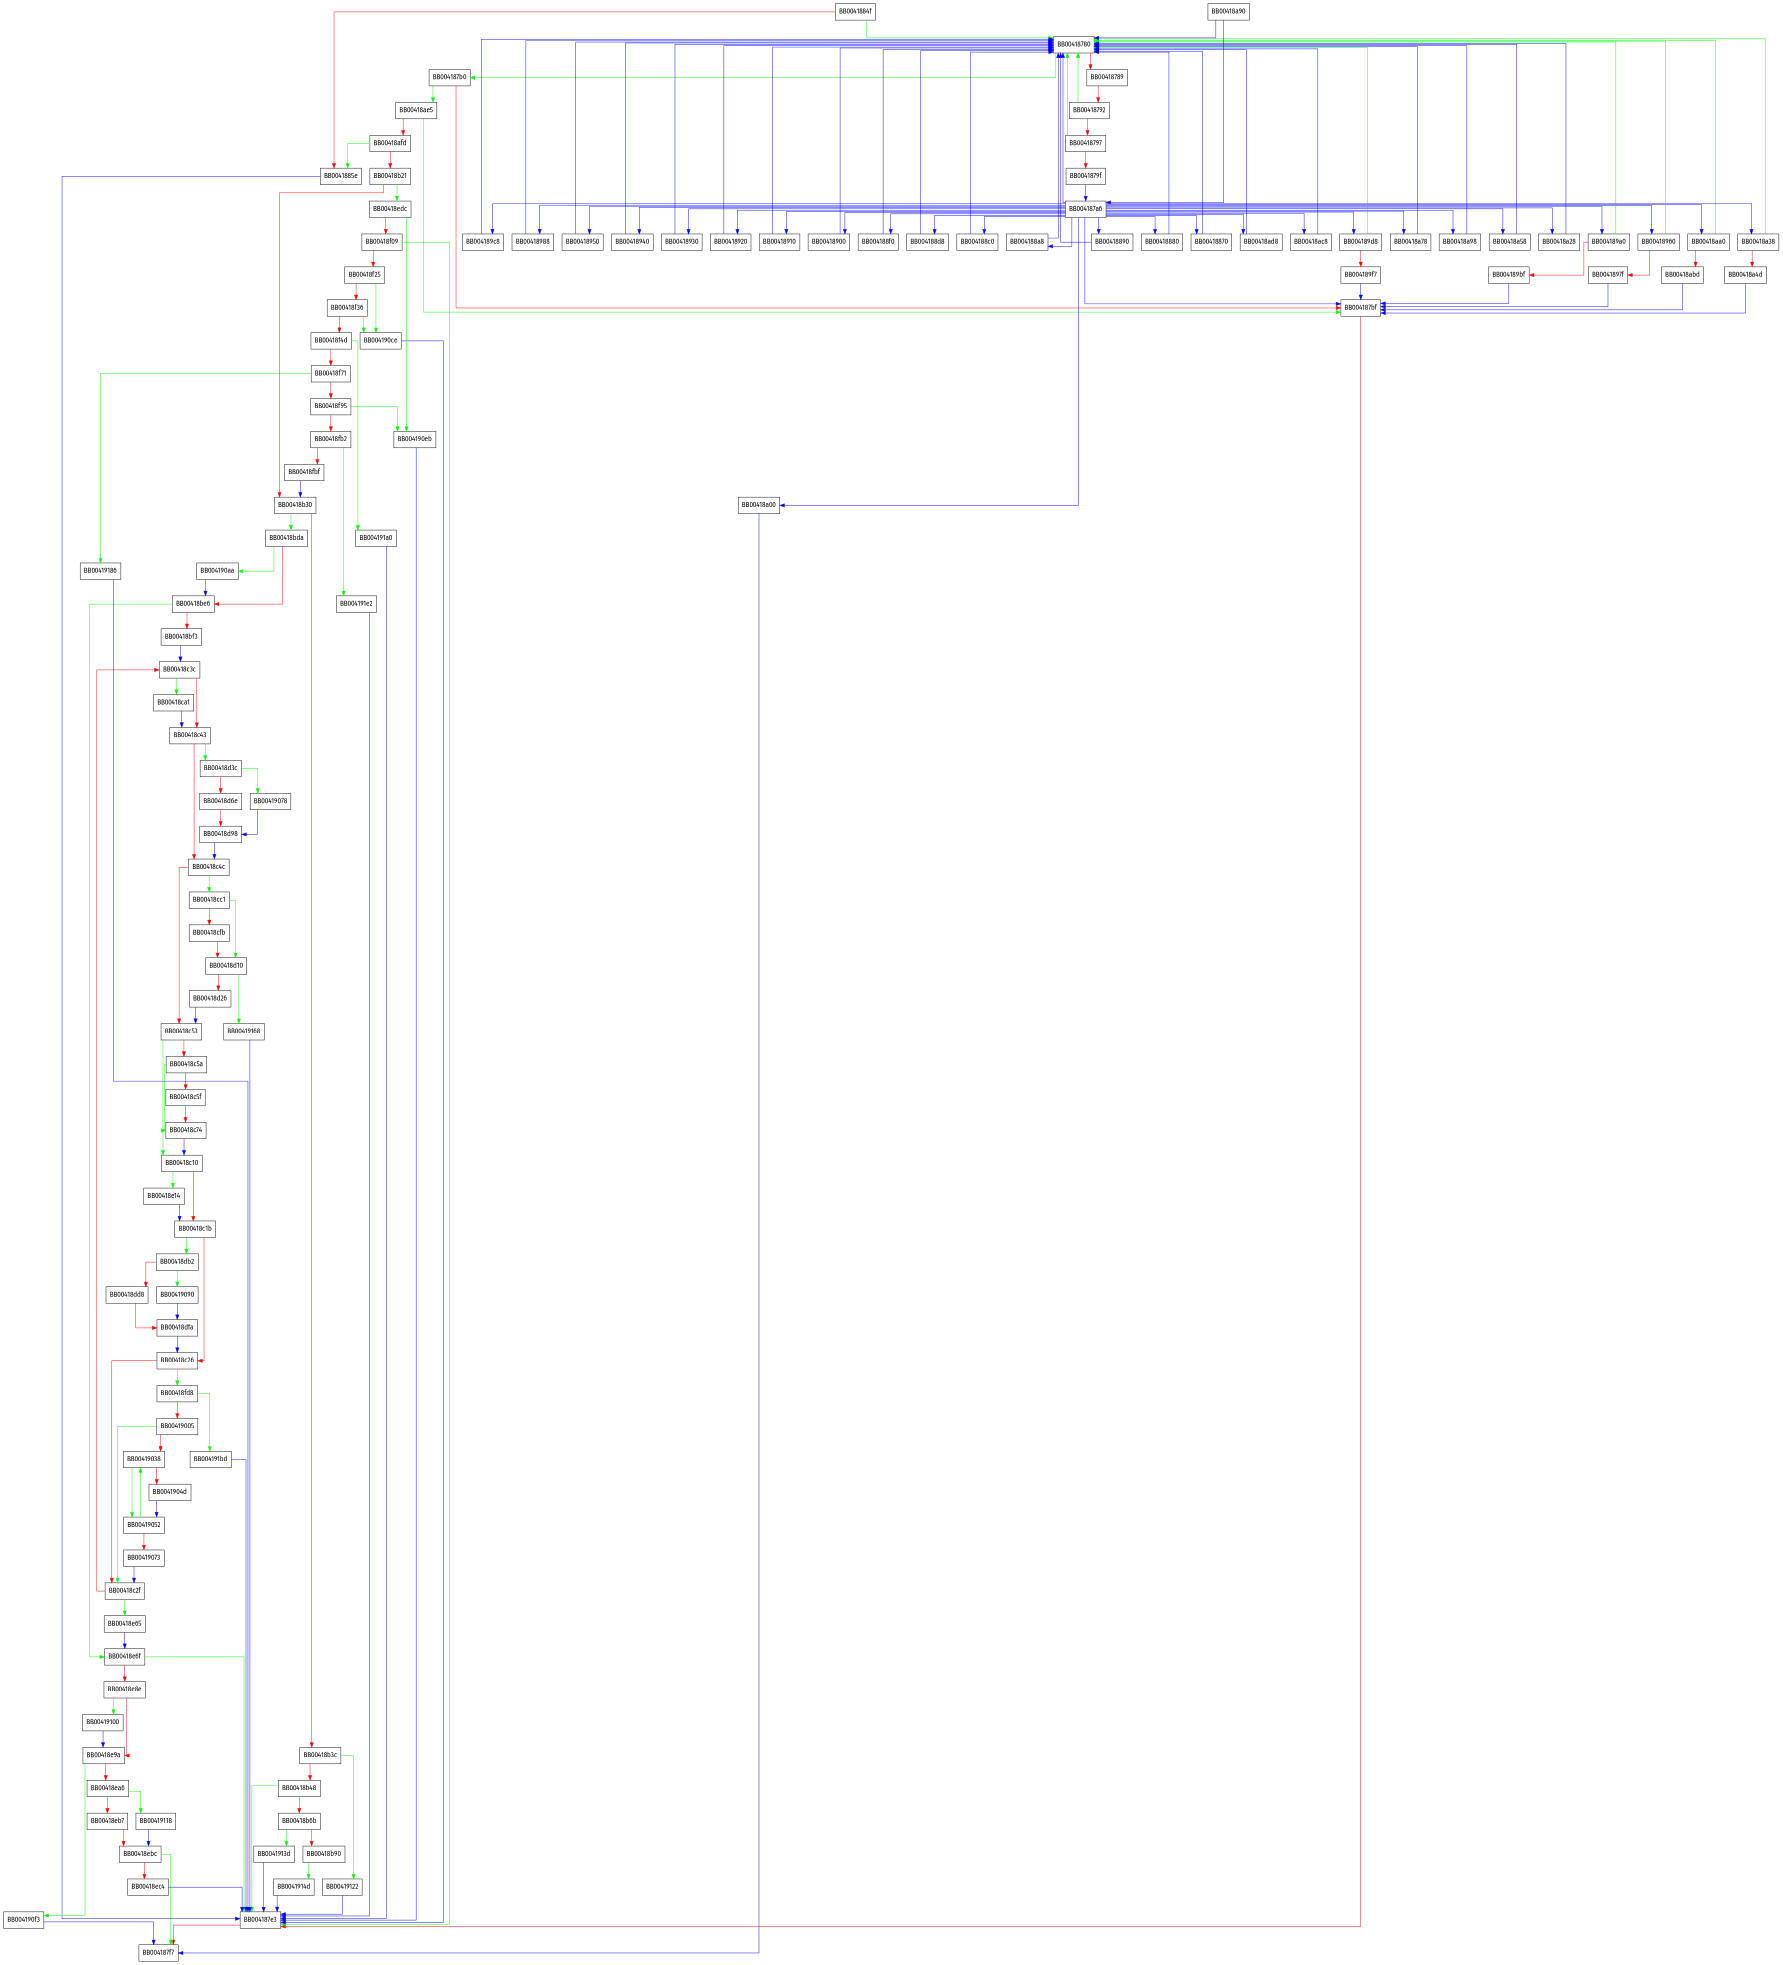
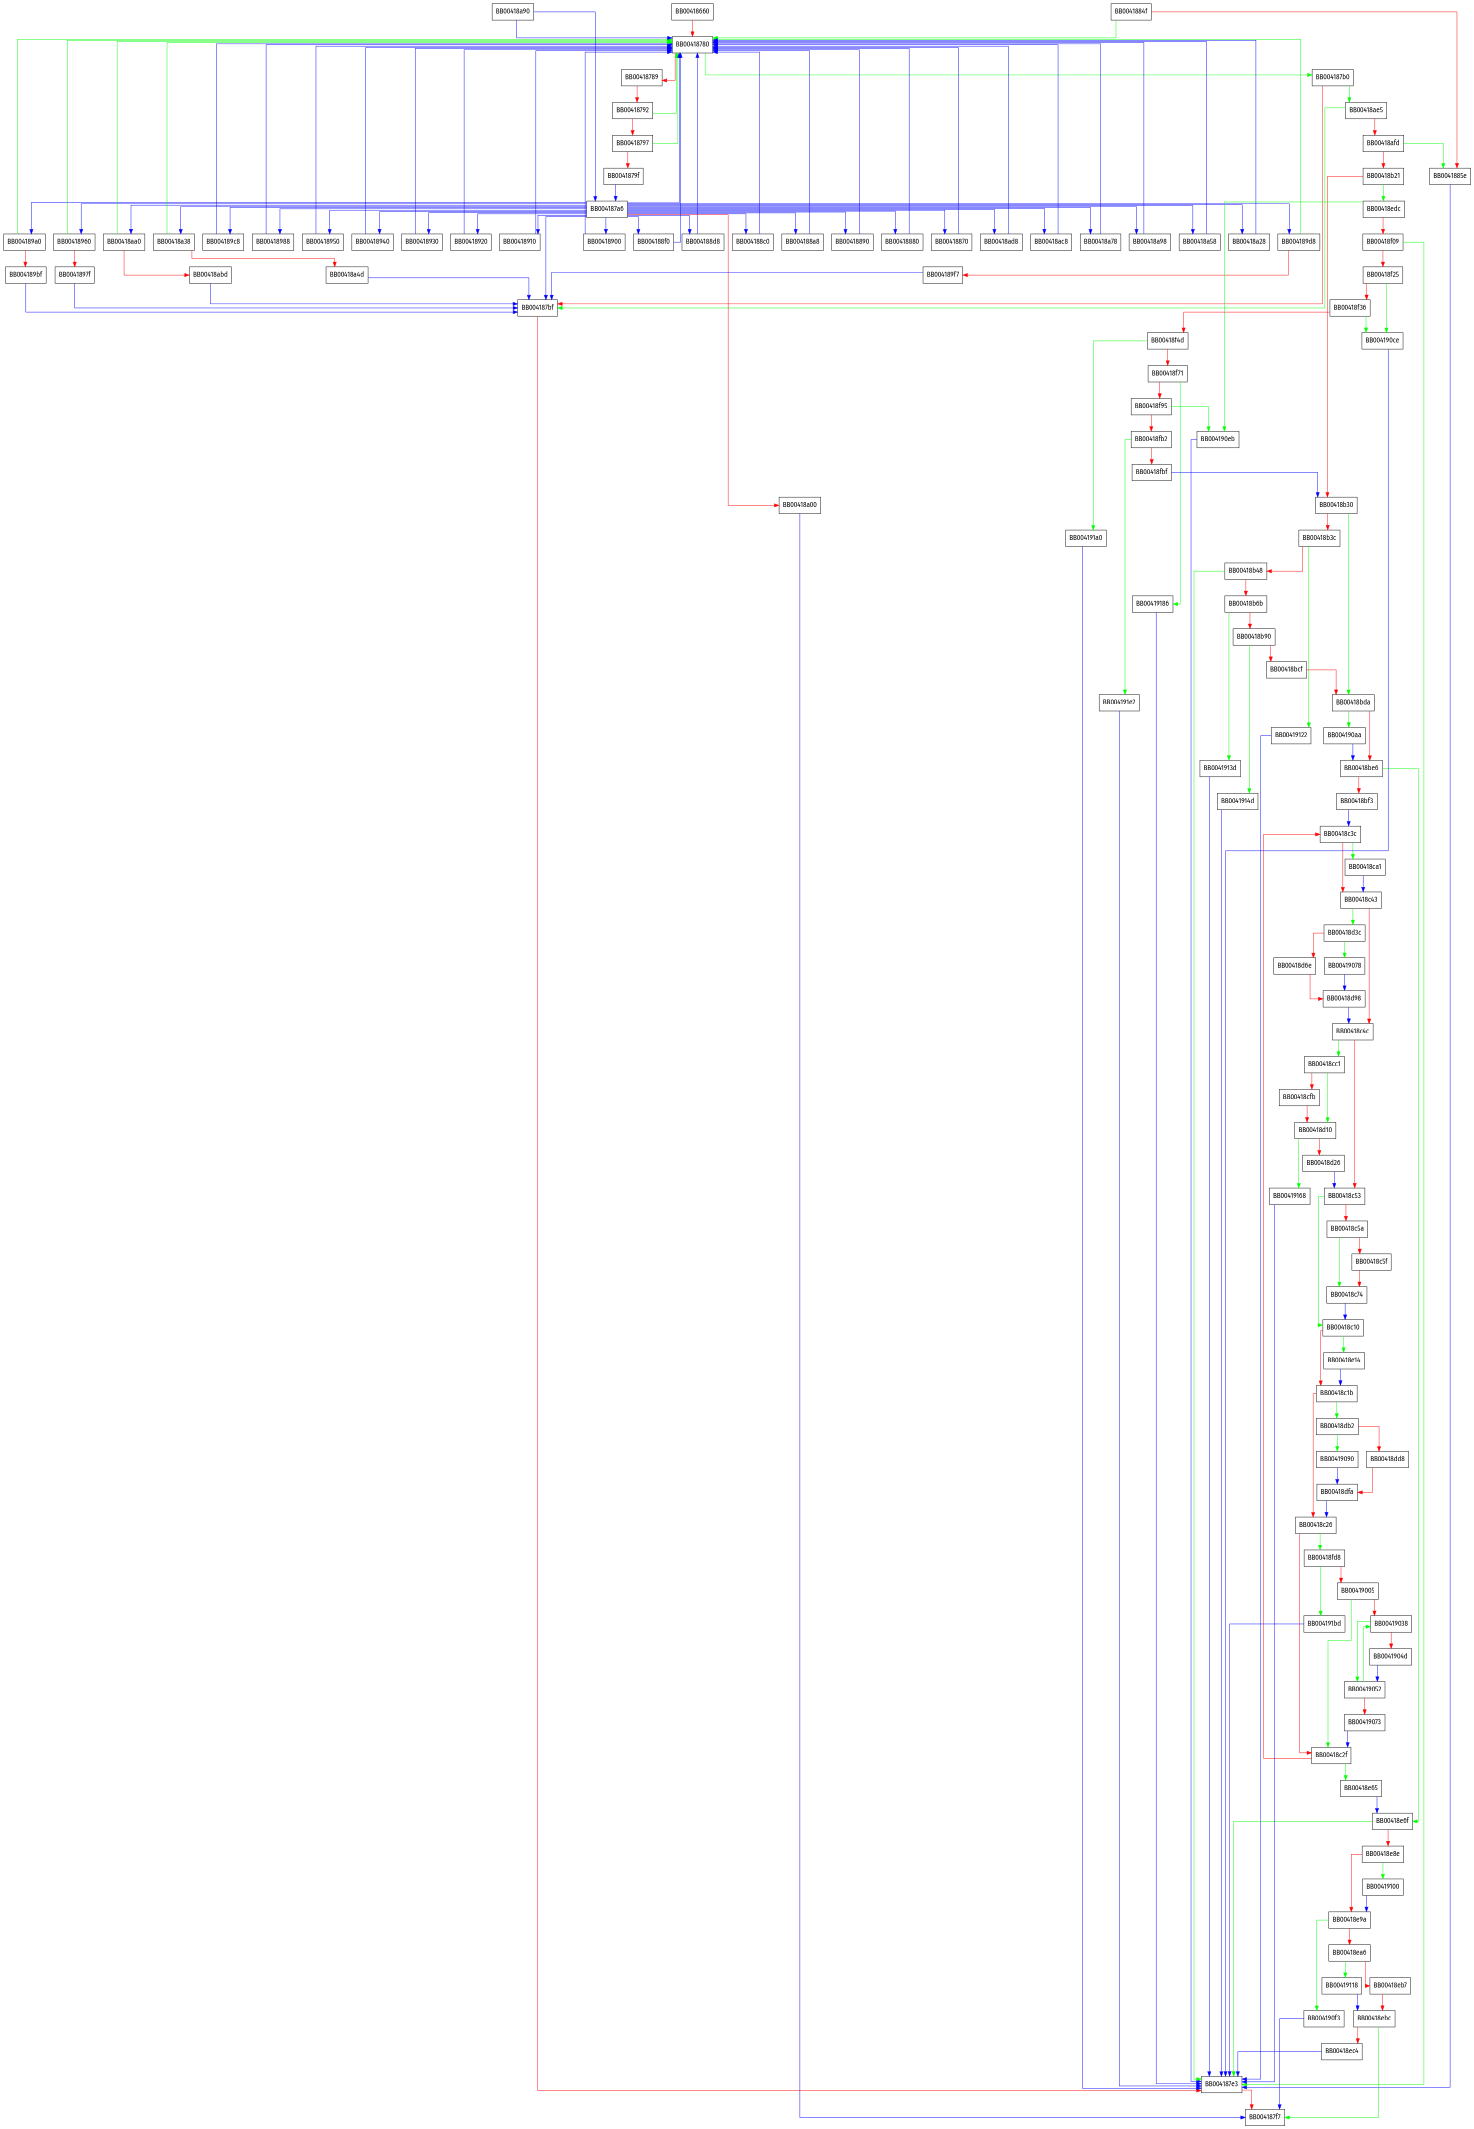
  digraph {
    fontname="Fira Sans"
    splines=ortho
    node [fontname="Fira Sans" shape=box]
    edge [color=blue fontname="Fira Sans"]
+   BB00418660
    BB00418780
    BB004187b0
    BB00418789
    BB004187bf
    BB00418ae5
    BB00418792
    BB004187e3
    BB00418afd
    BB00418797
    BB0041884f
    BB0041885e
    BB0041879f
    BB004187a6
    BB00418a00
    BB004189d8
    BB004189c8
    BB004189a0
    BB00418988
    BB00418960
    BB00418950
    BB00418940
    BB00418930
    BB00418920
    BB00418910
    BB00418900
    BB004188f0
    BB004188d8
    BB004188c0
    BB004188a8
    BB00418890
    BB00418880
    BB00418870
    BB00418ad8
    BB00418ac8
    BB00418aa0
    BB00418a78
    n38 [label=BB00418a98]
    BB00418a58
    BB00418a38
    BB00418a28
    BB004187f7
    BB004189f7
    BB004189bf
    BB0041897f
    BB00418abd
    BB00418a90
    BB00418a4d
    BB00418b21
    BB00418edc
    BB00418b30
    BB004190eb
    BB00418f09
    BB00418bda
    BB00418b3c
    BB00418f25
    BB004190aa
    BB00418be6
    BB00419122
    BB00418b48
    BB00418e6f
    BB00418bf3
    BB00418b6b
    BB0041913d
    BB00418b90
    BB0041914d
+   BB00418bcf
    BB00418e8e
    BB00418c3c
    BB00419100
    BB00418e9a
    BB00418ca1
    BB00418c43
    BB00418d3c
    BB00418c4c
    BB00418c10
    BB00418e14
    BB00418c1b
    BB00418db2
    BB00418c26
    BB00419090
    BB00418dd8
    BB00418fd8
    BB00418c2f
    BB00418dfa
    BB004191bd
    BB00419005
    BB00418e65
    BB00419038
    BB00419078
    BB00418d6e
    BB00418cc1
    BB00418c53
    BB00418d98
    BB00418d10
    BB00418cfb
    BB00418c5a
    BB00419168
    BB00418d26
    BB00418c74
    BB00418c5f
    BB004190f3
    BB00418ea6
    BB00419118
    BB00418eb7
    BB00418ebc
    BB00418ec4
    BB004190ce
    BB00418f36
    BB00418f4d
    BB004191a0
    BB00418f71
    BB00419186
    BB00418f95
    BB00418fb2
    BB004191e2
    BB00418fbf
    BB00419052
    BB0041904d
    BB00419073
+   BB00418660 -> BB00418780 [color=red]
    BB00418780 -> BB004187b0 [color=green]
    BB00418780 -> BB00418789 [color=red]
    BB004187b0 -> BB004187bf [color=red]
    BB004187b0 -> BB00418ae5 [color=green]
    BB00418789 -> BB00418792 [color=red]
    BB004187bf -> BB004187e3 [color=red]
    BB00418ae5 -> BB004187bf [color=green]
    BB00418ae5 -> BB00418afd [color=red]
    BB00418792 -> BB00418780 [color=green]
    BB00418792 -> BB00418797 [color=red]
    BB004187e3 -> BB004187f7 [color=red]
    BB00418afd -> BB0041885e [color=green]
    BB00418afd -> BB00418b21 [color=red]
    BB00418797 -> BB00418780 [color=green]
    BB00418797 -> BB0041879f [color=red]
    BB0041884f -> BB00418780 [color=green]
    BB0041884f -> BB0041885e [color=red]
    BB0041885e -> BB004187e3
    BB0041879f -> BB004187a6
    BB004187a6 -> BB00418780
    BB004187a6 -> BB004187bf
-   BB004187a6 -> BB00418a00
+   BB004187a6 -> BB00418a00 [color=red]
    BB004187a6 -> BB004189d8
    BB004187a6 -> BB004189c8
    BB004187a6 -> BB004189a0
    BB004187a6 -> BB00418988
    BB004187a6 -> BB00418960
    BB004187a6 -> BB00418950
    BB004187a6 -> BB00418940
    BB004187a6 -> BB00418930
    BB004187a6 -> BB00418920
    BB004187a6 -> BB00418910
    BB004187a6 -> BB00418900
    BB004187a6 -> BB004188f0
    BB004187a6 -> BB004188d8
    BB004187a6 -> BB004188c0
    BB004187a6 -> BB004188a8
    BB004187a6 -> BB00418890
    BB004187a6 -> BB00418880
    BB004187a6 -> BB00418870
    BB004187a6 -> BB00418ad8
    BB004187a6 -> BB00418ac8
    BB004187a6 -> BB00418aa0
    BB004187a6 -> BB00418a78
    BB004187a6 -> n38
    BB004187a6 -> BB00418a58
    BB004187a6 -> BB00418a38
    BB004187a6 -> BB00418a28
    BB00418a00 -> BB004187f7
    BB004189d8 -> BB00418780 [color=green]
    BB004189d8 -> BB004189f7 [color=red]
    BB004189c8 -> BB00418780
    BB004189a0 -> BB00418780 [color=green]
    BB004189a0 -> BB004189bf [color=red]
    BB00418988 -> BB00418780
    BB00418960 -> BB00418780 [color=green]
    BB00418960 -> BB0041897f [color=red]
    BB00418950 -> BB00418780
    BB00418940 -> BB00418780
    BB00418930 -> BB00418780
    BB00418920 -> BB00418780
    BB00418910 -> BB00418780
    BB00418900 -> BB00418780
    BB004188f0 -> BB00418780
    BB004188d8 -> BB00418780
    BB004188c0 -> BB00418780
    BB004188a8 -> BB00418780
    BB00418890 -> BB00418780
    BB00418880 -> BB00418780
    BB00418870 -> BB00418780
    BB00418ad8 -> BB00418780
    BB00418ac8 -> BB00418780
    BB00418aa0 -> BB00418780 [color=green]
    BB00418aa0 -> BB00418abd [color=red]
    BB00418a78 -> BB00418780
    n38 -> BB00418780
    BB00418a58 -> BB00418780
    BB00418a38 -> BB00418780 [color=green]
    BB00418a38 -> BB00418a4d [color=red]
    BB00418a28 -> BB00418780
    BB004189f7 -> BB004187bf
    BB004189bf -> BB004187bf
    BB0041897f -> BB004187bf
    BB00418abd -> BB004187bf
    BB00418a90 -> BB00418780
    BB00418a90 -> BB004187a6
    BB00418a4d -> BB004187bf
    BB00418b21 -> BB00418edc [color=green]
    BB00418b21 -> BB00418b30 [color=red]
    BB00418edc -> BB004190eb [color=green]
    BB00418edc -> BB00418f09 [color=red]
    BB00418b30 -> BB00418bda [color=green]
    BB00418b30 -> BB00418b3c [color=red]
    BB004190eb -> BB004187e3
    BB00418f09 -> BB004187e3 [color=green]
    BB00418f09 -> BB00418f25 [color=red]
    BB00418bda -> BB004190aa [color=green]
    BB00418bda -> BB00418be6 [color=red]
    BB00418b3c -> BB00419122 [color=green]
    BB00418b3c -> BB00418b48 [color=red]
    BB00418f25 -> BB004190ce [color=green]
    BB00418f25 -> BB00418f36 [color=red]
    BB004190aa -> BB00418be6
    BB00418be6 -> BB00418e6f [color=green]
    BB00418be6 -> BB00418bf3 [color=red]
    BB00419122 -> BB004187e3
    BB00418b48 -> BB004187e3 [color=green]
    BB00418b48 -> BB00418b6b [color=red]
    BB00418e6f -> BB004187e3 [color=green]
    BB00418e6f -> BB00418e8e [color=red]
    BB00418bf3 -> BB00418c3c
    BB00418b6b -> BB0041913d [color=green]
    BB00418b6b -> BB00418b90 [color=red]
    BB0041913d -> BB004187e3
    BB00418b90 -> BB0041914d [color=green]
+   BB00418b90 -> BB00418bcf [color=red]
    BB0041914d -> BB004187e3
+   BB00418bcf -> BB00418bda [color=red]
    BB00418e8e -> BB00419100 [color=green]
    BB00418e8e -> BB00418e9a [color=red]
    BB00418c3c -> BB00418ca1 [color=green]
    BB00418c3c -> BB00418c43 [color=red]
    BB00419100 -> BB00418e9a
    BB00418e9a -> BB004190f3 [color=green]
    BB00418e9a -> BB00418ea6 [color=red]
    BB00418ca1 -> BB00418c43
    BB00418c43 -> BB00418d3c [color=green]
    BB00418c43 -> BB00418c4c [color=red]
    BB00418d3c -> BB00419078 [color=green]
    BB00418d3c -> BB00418d6e [color=red]
    BB00418c4c -> BB00418cc1 [color=green]
    BB00418c4c -> BB00418c53 [color=red]
    BB00418c10 -> BB00418e14 [color=green]
    BB00418c10 -> BB00418c1b [color=red]
    BB00418e14 -> BB00418c1b
    BB00418c1b -> BB00418db2 [color=green]
    BB00418c1b -> BB00418c26 [color=red]
    BB00418db2 -> BB00419090 [color=green]
    BB00418db2 -> BB00418dd8 [color=red]
    BB00418c26 -> BB00418fd8 [color=green]
    BB00418c26 -> BB00418c2f [color=red]
    BB00419090 -> BB00418dfa
    BB00418dd8 -> BB00418dfa [color=red]
    BB00418fd8 -> BB004191bd [color=green]
    BB00418fd8 -> BB00419005 [color=red]
    BB00418c2f -> BB00418c3c [color=red]
    BB00418c2f -> BB00418e65 [color=green]
    BB00418dfa -> BB00418c26
    BB004191bd -> BB004187e3
    BB00419005 -> BB00418c2f [color=green]
    BB00419005 -> BB00419038 [color=red]
    BB00418e65 -> BB00418e6f
    BB00419038 -> BB00419052 [color=green]
    BB00419038 -> BB0041904d [color=red]
    BB00419078 -> BB00418d98
    BB00418d6e -> BB00418d98 [color=red]
    BB00418cc1 -> BB00418d10 [color=green]
    BB00418cc1 -> BB00418cfb [color=red]
    BB00418c53 -> BB00418c10 [color=green]
    BB00418c53 -> BB00418c5a [color=red]
    BB00418d98 -> BB00418c4c
    BB00418d10 -> BB00419168 [color=green]
    BB00418d10 -> BB00418d26 [color=red]
    BB00418cfb -> BB00418d10 [color=red]
    BB00418c5a -> BB00418c74 [color=green]
    BB00418c5a -> BB00418c5f [color=red]
    BB00419168 -> BB004187e3
    BB00418d26 -> BB00418c53
    BB00418c74 -> BB00418c10
    BB00418c5f -> BB00418c74 [color=red]
    BB004190f3 -> BB004187f7
    BB00418ea6 -> BB00419118 [color=green]
    BB00418ea6 -> BB00418eb7 [color=red]
    BB00419118 -> BB00418ebc
    BB00418eb7 -> BB00418ebc [color=red]
    BB00418ebc -> BB004187f7 [color=green]
    BB00418ebc -> BB00418ec4 [color=red]
    BB00418ec4 -> BB004187e3
    BB004190ce -> BB004187e3
    BB00418f36 -> BB004190ce [color=green]
    BB00418f36 -> BB00418f4d [color=red]
    BB00418f4d -> BB004191a0 [color=green]
    BB00418f4d -> BB00418f71 [color=red]
    BB004191a0 -> BB004187e3
    BB00418f71 -> BB00419186 [color=green]
    BB00418f71 -> BB00418f95 [color=red]
    BB00419186 -> BB004187e3
    BB00418f95 -> BB004190eb [color=green]
    BB00418f95 -> BB00418fb2 [color=red]
    BB00418fb2 -> BB004191e2 [color=green]
    BB00418fb2 -> BB00418fbf [color=red]
    BB004191e2 -> BB004187e3
    BB00418fbf -> BB00418b30
    BB00419052 -> BB00419038 [color=green]
    BB00419052 -> BB00419073 [color=red]
    BB0041904d -> BB00419052
    BB00419073 -> BB00418c2f
  }
